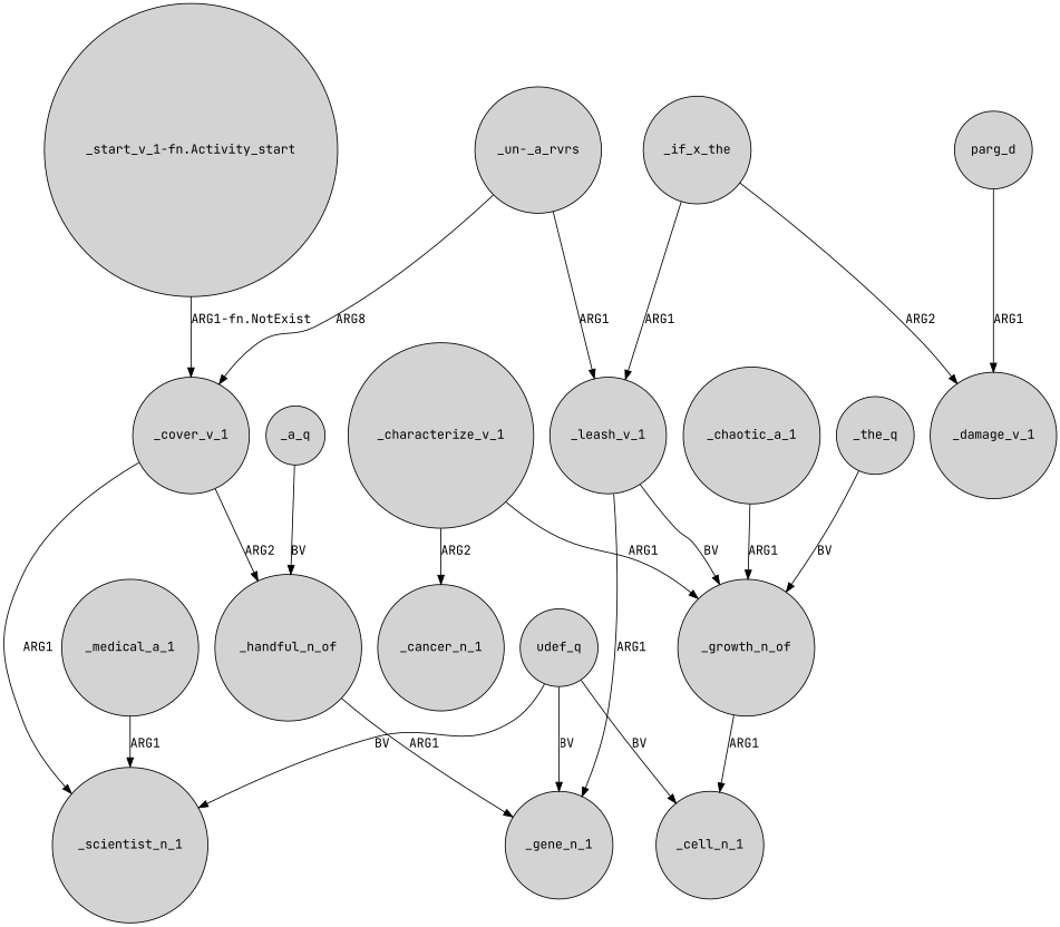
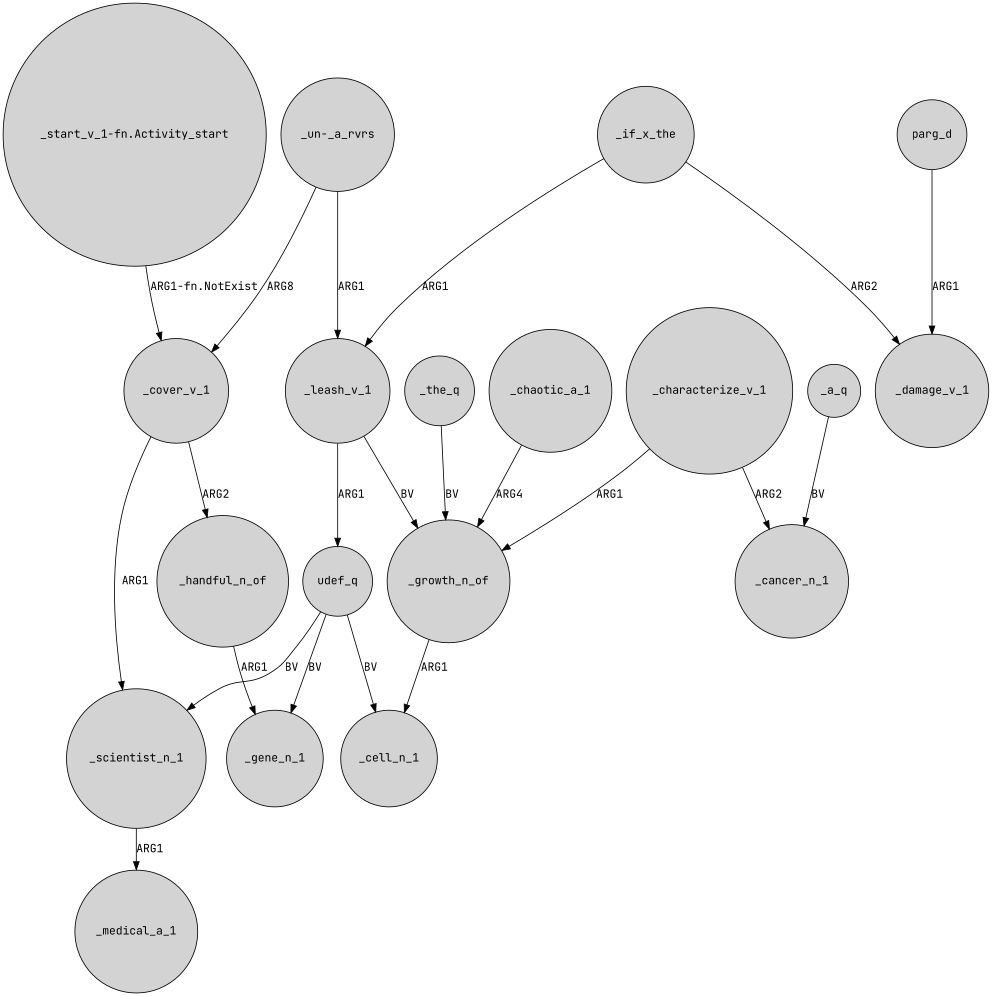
  digraph {
    fontname="JetBrains Mono"
    node [fontname="JetBrains Mono" shape=circle style=filled]
    edge [fontname="JetBrains Mono"]
    udef_q
    _scientist_n_1
    _cell_n_1
    _gene_n_1
    _leash_v_1
    _growth_n_of
    _cover_v_1
    _handful_n_of
    "_un-_a_rvrs"
    _characterize_v_1
    _cancer_n_1
    _medical_a_1
    _chaotic_a_1
    parg_d
    _damage_v_1
    _a_q
    n17 [label=_if_x_the]
    _the_q
    "_start_v_1-fn.Activity_start"
    udef_q -> _scientist_n_1 [label=BV]
    udef_q -> _cell_n_1 [label=BV]
    udef_q -> _gene_n_1 [label=BV]
-   _leash_v_1 -> _gene_n_1 [label=ARG1]
+   _leash_v_1 -> udef_q [label=ARG1]
    _leash_v_1 -> _growth_n_of [label=BV]
    _growth_n_of -> _cell_n_1 [label=ARG1]
    _cover_v_1 -> _scientist_n_1 [label=ARG1]
    _cover_v_1 -> _handful_n_of [label=ARG2]
    _handful_n_of -> _gene_n_1 [label=ARG1]
    "_un-_a_rvrs" -> _leash_v_1 [label=ARG1]
    "_un-_a_rvrs" -> _cover_v_1 [label=ARG8]
    _characterize_v_1 -> _growth_n_of [label=ARG1]
    _characterize_v_1 -> _cancer_n_1 [label=ARG2]
-   _medical_a_1 -> _scientist_n_1 [label=ARG1]
-   _chaotic_a_1 -> _growth_n_of [label=ARG1]
+   _scientist_n_1 -> _medical_a_1 [label=ARG1]
+   _chaotic_a_1 -> _growth_n_of [label=ARG4]
    parg_d -> _damage_v_1 [label=ARG1]
-   _a_q -> _handful_n_of [label=BV]
+   _a_q -> _cancer_n_1 [label=BV]
    n17 -> _leash_v_1 [label=ARG1]
    n17 -> _damage_v_1 [label=ARG2]
    _the_q -> _growth_n_of [label=BV]
    "_start_v_1-fn.Activity_start" -> _cover_v_1 [label="ARG1-fn.NotExist"]
  }
